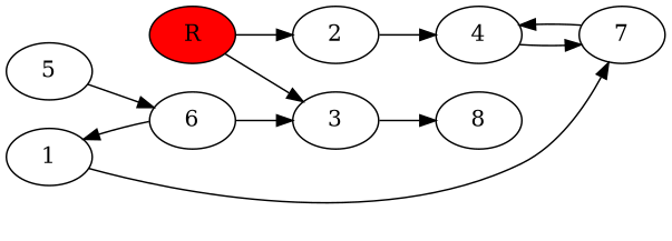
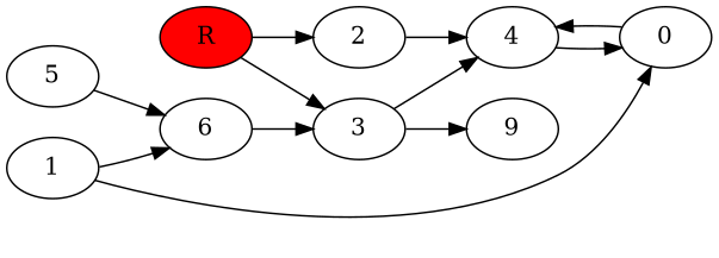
  digraph {
    rankdir=LR
    1
    6
-   7
+   7 [label=0]
    3
    4
    2
-   8
+   8 [label=9]
    5
    R [fillcolor="#ff0000" style=filled]
-   6 -> 1
+   1 -> 6
    1 -> 7
    6 -> 3
    7 -> 4
+   3 -> 4
    3 -> 8
    4 -> 7
    2 -> 4
    5 -> 6
    R -> 3
    R -> 2
  }
